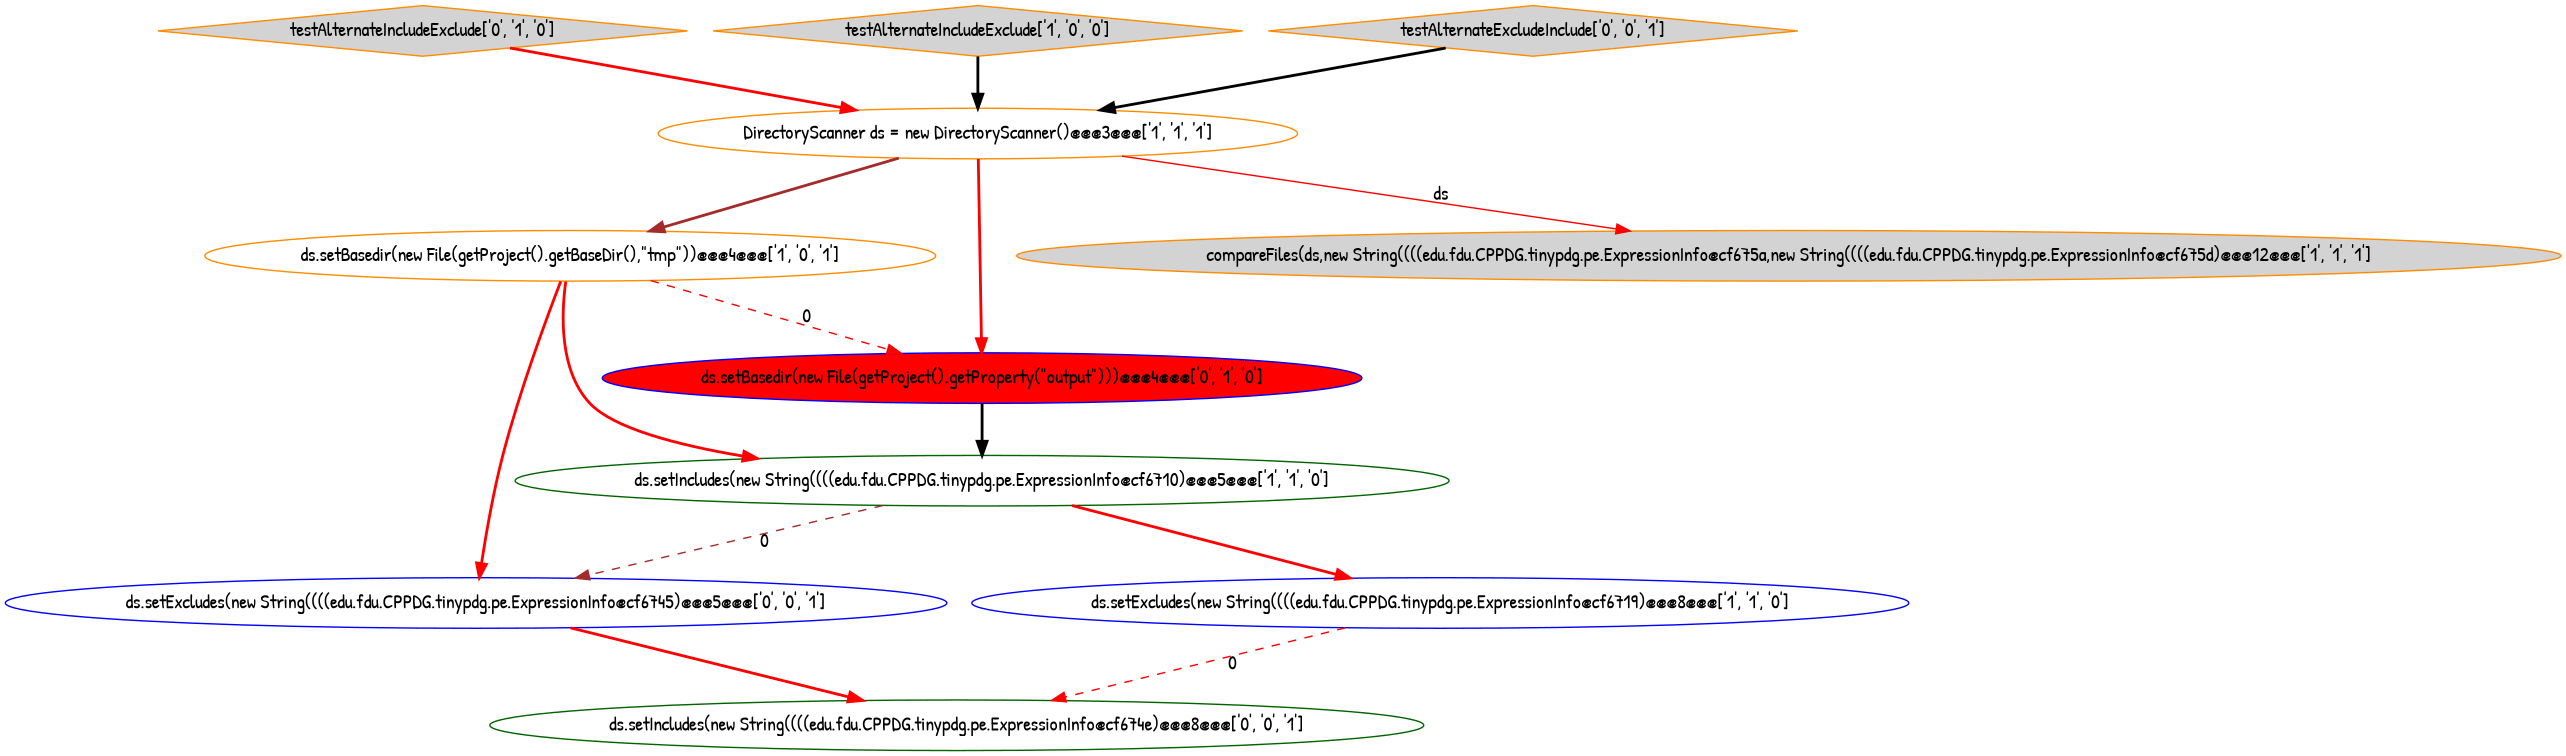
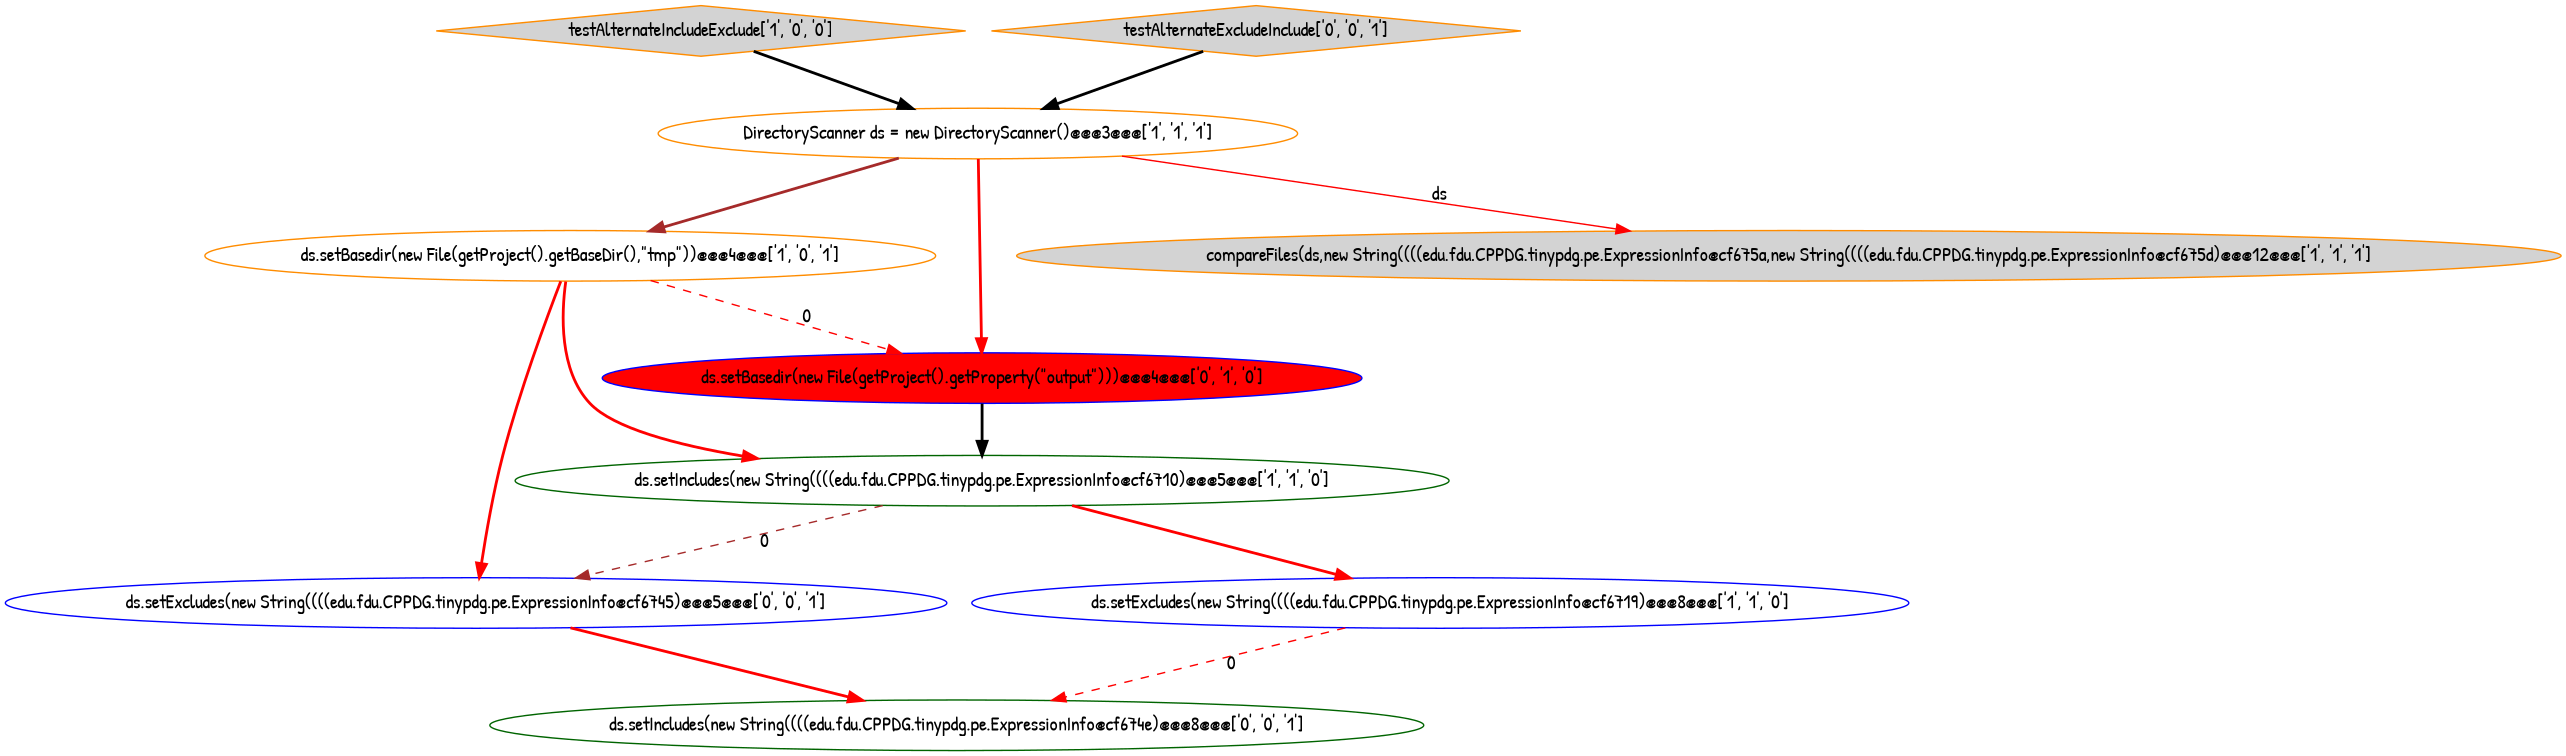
  digraph {
    fontname="Patrick Hand"
    node [color=darkorange fillcolor=white fontname="Patrick Hand" shape=ellipse style=filled]
    edge [color=red fontname="Patrick Hand" style=bold]
    n1 [label="ds.setBasedir(new File(getProject().getBaseDir(),\"tmp\"))@@@4@@@['1', '0', '1']"]
    n2 [color=blue fillcolor=red label="ds.setBasedir(new File(getProject().getProperty(\"output\")))@@@4@@@['0', '1', '0']"]
    n3 [color=blue label="ds.setExcludes(new String((((edu.fdu.CPPDG.tinypdg.pe.ExpressionInfo@cf6745)@@@5@@@['0', '0', '1']"]
    n4 [color=darkgreen label="ds.setIncludes(new String((((edu.fdu.CPPDG.tinypdg.pe.ExpressionInfo@cf6710)@@@5@@@['1', '1', '0']"]
    n5 [color=darkgreen label="ds.setIncludes(new String((((edu.fdu.CPPDG.tinypdg.pe.ExpressionInfo@cf674e)@@@8@@@['0', '0', '1']"]
    n6 [color=blue label="ds.setExcludes(new String((((edu.fdu.CPPDG.tinypdg.pe.ExpressionInfo@cf6719)@@@8@@@['1', '1', '0']"]
    n7 [fillcolor=lightgray label="compareFiles(ds,new String((((edu.fdu.CPPDG.tinypdg.pe.ExpressionInfo@cf675a,new String((((edu.fdu.CPPDG.tinypdg.pe.ExpressionInfo@cf675d)@@@12@@@['1', '1', '1']"]
-   n8 [fillcolor=lightgray label="testAlternateIncludeExclude['0', '1', '0']" shape=diamond]
    n9 [label="DirectoryScanner ds = new DirectoryScanner()@@@3@@@['1', '1', '1']"]
    n10 [fillcolor=lightgray label="testAlternateIncludeExclude['1', '0', '0']" shape=diamond]
    n11 [fillcolor=lightgray label="testAlternateExcludeInclude['0', '0', '1']" shape=diamond]
    n1 -> n2 [label=0 style=dashed]
    n1 -> n3
    n1 -> n4
    n2 -> n4 [color=black]
    n3 -> n5
    n4 -> n3 [color=brown label=0 style=dashed]
    n4 -> n6
    n6 -> n5 [label=0 style=dashed]
-   n8 -> n9
    n9 -> n1 [color=brown]
    n9 -> n2
    n9 -> n7 [label=ds style=solid]
    n10 -> n9 [color=black]
    n11 -> n9 [color=black]
  }
